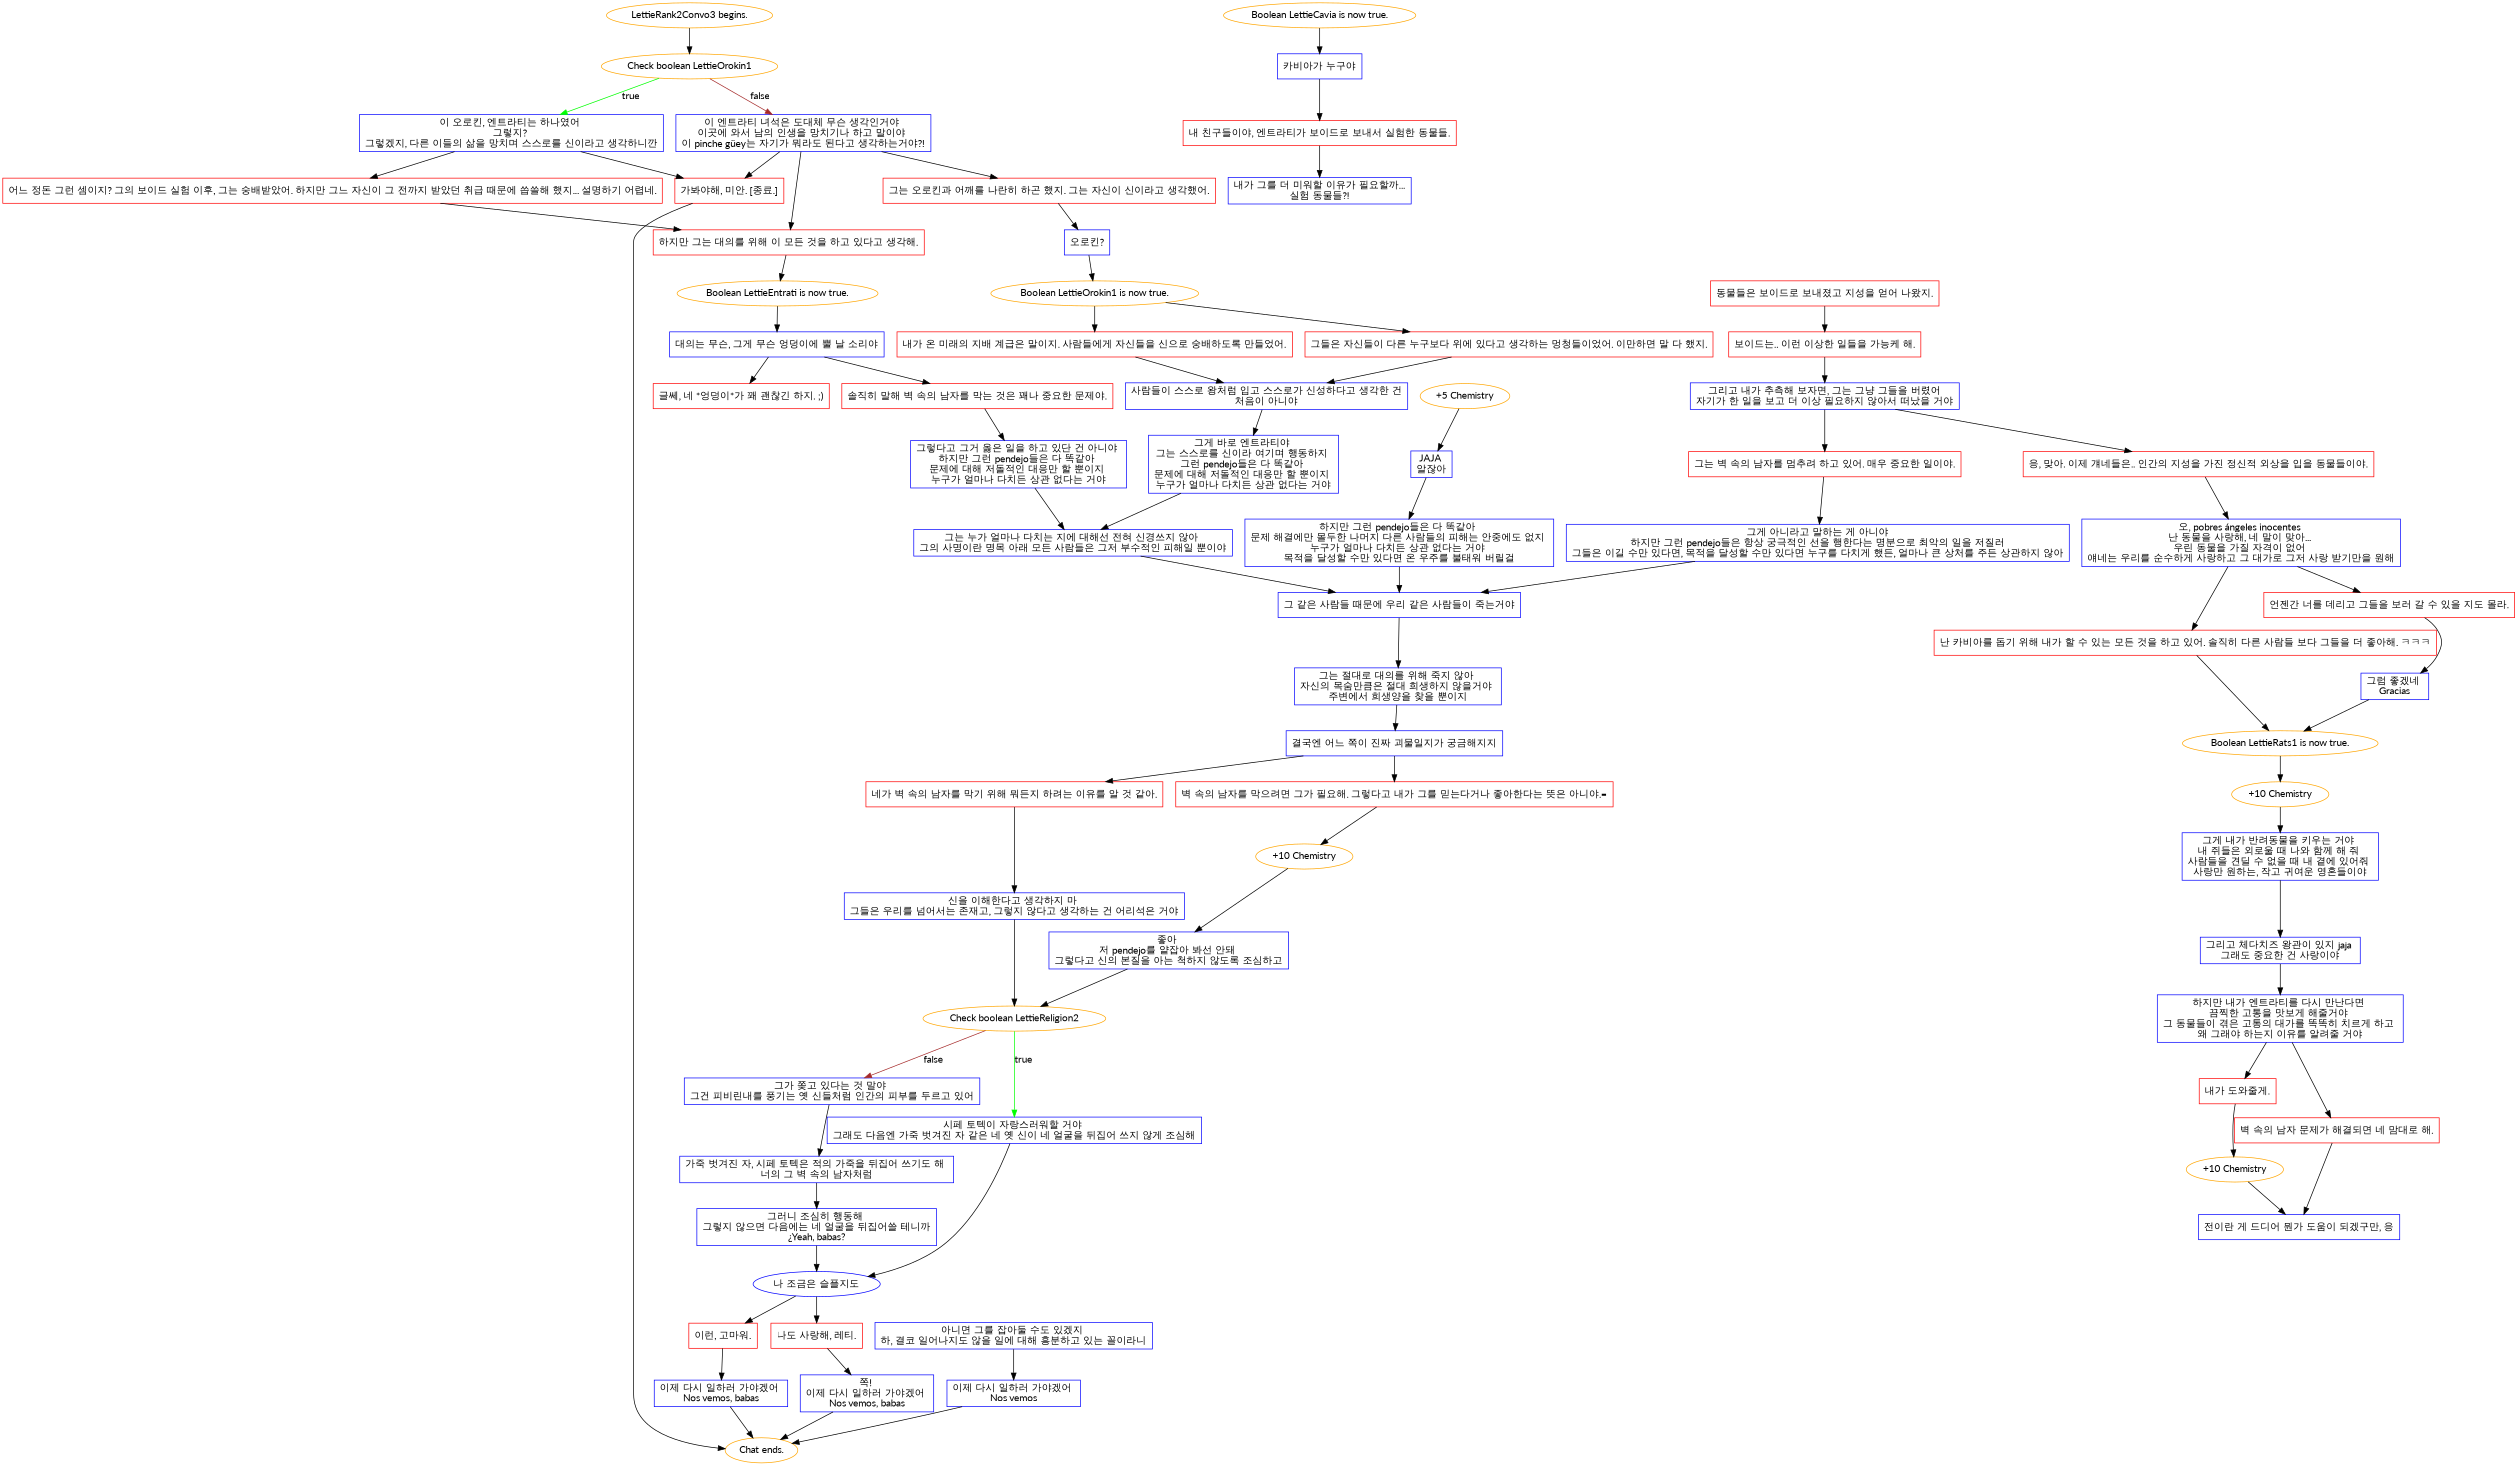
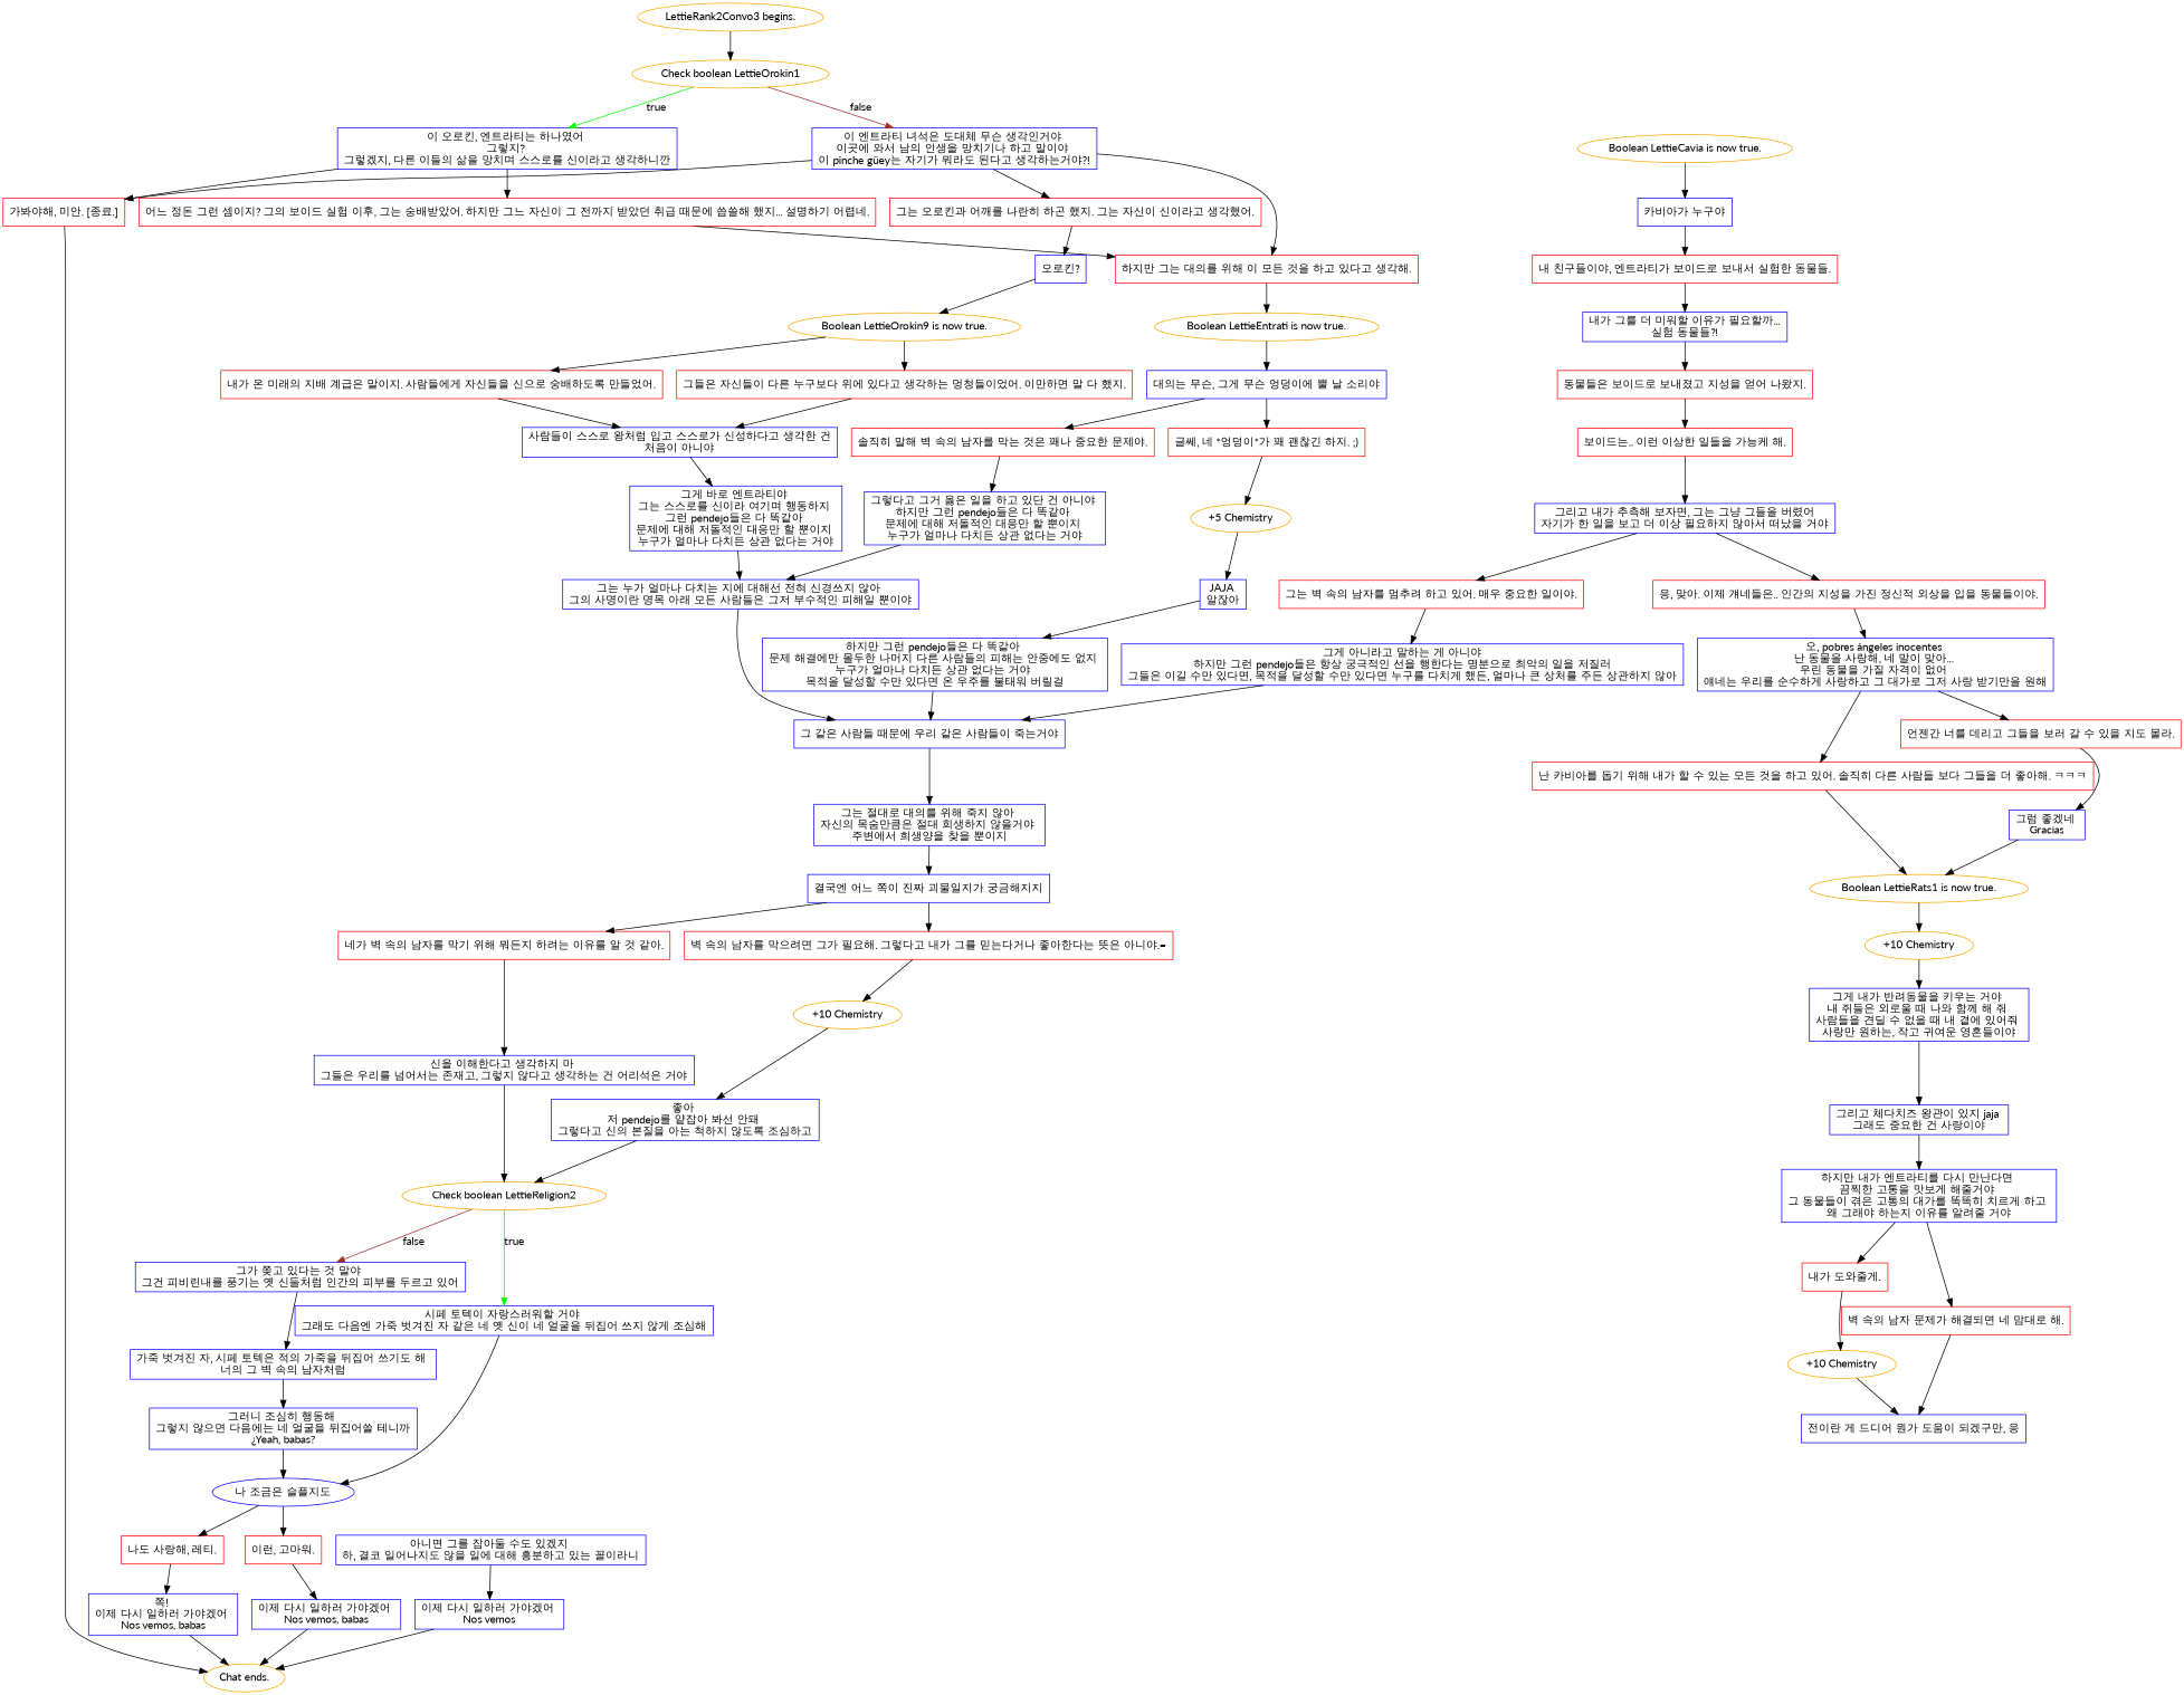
  digraph {
    fontname=Lato
    node [color=blue fontname=Lato shape=box]
    edge [fontname=Lato]
    "LettieRank2Convo3 begins." [color=orange shape=""]
    n2 [color=orange label="Check boolean LettieOrokin1" shape=""]
    n3 [label="이 오로킨, 엔트라티는 하나였어 \n그렇지? \n그렇겠지, 다른 이들의 삶을 망치며 스스로를 신이라고 생각하니깐"]
    n4 [label="이 엔트라티 녀석은 도대체 무슨 생각인거야 \n이곳에 와서 남의 인생을 망치기나 하고 말이야 \n이 pinche güey는 자기가 뭐라도 된다고 생각하는거야?!"]
    n5 [color=red label="어느 정돈 그런 셈이지? 그의 보이드 실험 이후, 그는 숭배받았어. 하지만 그느 자신이 그 전까지 받았던 취급 때문에 씁쓸해 했지... 설명하기 어렵네."]
    n6 [color=red label="가봐야해, 미안. [종료.]"]
    n7 [color=red label="하지만 그는 대의를 위해 이 모든 것을 하고 있다고 생각해."]
    n8 [color=red label="그는 오로킨과 어깨를 나란히 하곤 했지. 그는 자신이 신이라고 생각했어."]
    "Chat ends." [color=orange shape=""]
    n10 [color=orange label="Boolean LettieEntrati is now true." shape=""]
    n11 [label="오로킨?"]
    n12 [label="대의는 무슨, 그게 무슨 엉덩이에 뿔 날 소리야"]
-   n13 [color=orange label="Boolean LettieOrokin1 is now true." shape=""]
+   n13 [color=orange label="Boolean LettieOrokin9 is now true." shape=""]
    n14 [color=orange label="Boolean LettieCavia is now true." shape=""]
    n15 [label="카비아가 누구야"]
    n16 [color=red label="글쎄, 네 *엉덩이*가 꽤 괜찮긴 하지. ;)"]
    n17 [color=red label="솔직히 말해 벽 속의 남자를 막는 것은 꽤나 중요한 문제야."]
    n18 [color=red label="내가 온 미래의 지배 계급은 말이지. 사람들에게 자신들을 신으로 숭배하도록 만들었어."]
    n19 [color=red label="그들은 자신들이 다른 누구보다 위에 있다고 생각하는 멍청들이었어. 이만하면 말 다 했지."]
    n20 [color=red label="내 친구들이야, 엔트라티가 보이드로 보내서 실험한 동물들."]
    n21 [color=orange label="+5 Chemistry" shape=""]
    n22 [label="그렇다고 그거 옳은 일을 하고 있단 건 아니야 \n하지만 그런 pendejo들은 다 똑같아 \n문제에 대해 저돌적인 대응만 할 뿐이지 \n누구가 얼마나 다치든 상관 없다는 거야"]
    n23 [label="사람들이 스스로 왕처럼 입고 스스로가 신성하다고 생각한 건\n처음이 아니야"]
    n24 [label="내가 그를 더 미워할 이유가 필요할까...\n실험 동물들?!"]
    n25 [label="JAJA \n알잖아"]
    n26 [label="그는 누가 얼마나 다치는 지에 대해선 전혀 신경쓰지 않아 \n그의 사명이란 명목 아래 모든 사람들은 그저 부수적인 피해일 뿐이야"]
    n27 [label="그게 바로 엔트라티야 \n그는 스스로를 신이라 여기며 행동하지 \n그런 pendejo들은 다 똑같아 \n문제에 대해 저돌적인 대응만 할 뿐이지 \n누구가 얼마나 다치든 상관 없다는 거야"]
    n28 [color=red label="동물들은 보이드로 보내졌고 지성을 얻어 나왔지."]
    n29 [label="하지만 그런 pendejo들은 다 똑같아 \n문제 해결에만 몰두한 나머지 다른 사람들의 피해는 안중에도 없지 \n누구가 얼마나 다치든 상관 없다는 거야 \n목적을 달성할 수만 있다면 온 우주를 불태워 버릴걸"]
    n30 [label="그 같은 사람들 때문에 우리 같은 사람들이 죽는거야"]
    n31 [color=red label="보이드는.. 이런 이상한 일들을 가능케 해."]
    n32 [label="그는 절대로 대의를 위해 죽지 않아 \n자신의 목숨만큼은 절대 희생하지 않을거야 \n주변에서 희생양을 찾을 뿐이지"]
    n33 [label="그리고 내가 추측해 보자면, 그는 그냥 그들을 버렸어\n자기가 한 일을 보고 더 이상 필요하지 않아서 떠났을 거야"]
    n34 [label="결국엔 어느 쪽이 진짜 괴물일지가 궁금해지지"]
    n35 [color=red label="응, 맞아. 이제 걔네들은.. 인간의 지성을 가진 정신적 외상을 입을 동물들이야."]
    n36 [color=red label="그는 벽 속의 남자를 멈추려 하고 있어. 매우 중요한 일이야."]
    n37 [color=red label="네가 벽 속의 남자를 막기 위해 뭐든지 하려는 이유를 알 것 같아."]
    n38 [color=red label="벽 속의 남자를 막으려면 그가 필요해. 그렇다고 내가 그를 믿는다거나 좋아한다는 뜻은 아니야.="]
    n39 [label="오, pobres ángeles inocentes \n난 동물을 사랑해, 네 말이 맞아... \n우린 동물을 가질 자격이 없어 \n얘네는 우리를 순수하게 사랑하고 그 대가로 그저 사랑 받기만을 원해"]
    n40 [label="그게 아니라고 말하는 게 아니야\n하지만 그런 pendejo들은 항상 궁극적인 선을 행한다는 명분으로 최악의 일을 저질러\n그들은 이길 수만 있다면, 목적을 달성할 수만 있다면 누구를 다치게 했든, 얼마나 큰 상처를 주든 상관하지 않아"]
    n41 [label="신을 이해한다고 생각하지 마 \n그들은 우리를 넘어서는 존재고, 그렇지 않다고 생각하는 건 어리석은 거야"]
    n42 [color=orange label="+10 Chemistry" shape=""]
    n43 [color=red label="난 카비아를 돕기 위해 내가 할 수 있는 모든 것을 하고 있어. 솔직히 다른 사람들 보다 그들을 더 좋아해. ㅋㅋㅋ"]
    n44 [color=red label="언젠간 너를 데리고 그들을 보러 갈 수 있을 지도 몰라."]
    n45 [color=orange label="Check boolean LettieReligion2" shape=""]
    n46 [label="좋아 \n저 pendejo를 얕잡아 봐선 안돼 \n그렇다고 신의 본질을 아는 척하지 않도록 조심하고"]
    n47 [color=orange label="Boolean LettieRats1 is now true." shape=""]
    n48 [label="그럼 좋겠네 \nGracias"]
    n49 [label="시페 토텍이 자랑스러워할 거야 \n그래도 다음엔 가죽 벗겨진 자 같은 네 옛 신이 네 얼굴을 뒤집어 쓰지 않게 조심해"]
    n50 [label="그가 쫒고 있다는 것 말야 \n그건 피비린내를 풍기는 옛 신들처럼 인간의 피부를 두르고 있어"]
    n51 [color=orange label="+10 Chemistry" shape=""]
    n52 [label="나 조금은 슬플지도" shape=ellipse]
    n53 [label="가죽 벗겨진 자, 시페 토텍은 적의 가죽을 뒤집어 쓰기도 해 \n너의 그 벽 속의 남자처럼"]
    n54 [label="그게 내가 반려동물을 키우는 거야 \n내 쥐들은 외로울 때 나와 함께 해 줘 \n사람들을 견딜 수 없을 때 내 곁에 있어줘 \n사랑만 원하는, 작고 귀여운 영혼들이야"]
    n55 [color=red label="이런, 고마워."]
    n56 [color=red label="나도 사랑해, 레티."]
    n57 [label="그러니 조심히 행동해 \n그렇지 않으면 다음에는 네 얼굴을 뒤집어쓸 테니까\n¿Yeah, babas?"]
    n58 [label="그리고 체다치즈 왕관이 있지 jaja \n그래도 중요한 건 사랑이야"]
    n59 [label="이제 다시 일하러 가야겠어 \nNos vemos, babas"]
    n60 [label="쪽! \n이제 다시 일하러 가야겠어 \nNos vemos, babas"]
    n61 [label="하지만 내가 엔트라티를 다시 만난다면 \n끔찍한 고통을 맛보게 해줄거야 \n그 동물들이 겪은 고통의 대가를 똑똑히 치르게 하고 \n왜 그래야 하는지 이유를 알려줄 거야"]
    n62 [color=red label="내가 도와줄게."]
    n63 [color=red label="벽 속의 남자 문제가 해결되면 네 맘대로 해."]
    n64 [color=orange label="+10 Chemistry" shape=""]
    n65 [label="전이란 게 드디어 뭔가 도움이 되겠구만, 응"]
    n66 [label="아니면 그를 잡아둘 수도 있겠지 \n하, 결코 일어나지도 않을 일에 대해 흥분하고 있는 꼴이라니"]
    n67 [label="이제 다시 일하러 가야겠어 \nNos vemos"]
    "LettieRank2Convo3 begins." -> n2
    n2 -> n3 [color=green label=true]
    n2 -> n4 [color=brown label=false]
    n3 -> n5
    n3 -> n6
    n4 -> n6
    n4 -> n7
    n4 -> n8
    n5 -> n7
    n6 -> "Chat ends."
    n7 -> n10
    n8 -> n11
    n10 -> n12
    n11 -> n13
    n12 -> n16
    n12 -> n17
    n13 -> n18
    n13 -> n19
    n14 -> n15
    n15 -> n20
+   n16 -> n21
    n17 -> n22
    n18 -> n23
    n19 -> n23
    n20 -> n24
    n21 -> n25
    n22 -> n26
    n23 -> n27
+   n24 -> n28
    n25 -> n29
    n26 -> n30
    n27 -> n26
    n28 -> n31
    n29 -> n30
    n30 -> n32
    n31 -> n33
    n32 -> n34
    n33 -> n35
    n33 -> n36
    n34 -> n37
    n34 -> n38
    n35 -> n39
    n36 -> n40
    n37 -> n41
    n38 -> n42
    n39 -> n43
    n39 -> n44
    n40 -> n30
    n41 -> n45
    n42 -> n46
    n43 -> n47
    n44 -> n48
    n45 -> n49 [color=green label=true]
    n45 -> n50 [color=brown label=false]
    n46 -> n45
    n47 -> n51
    n48 -> n47
    n49 -> n52
    n50 -> n53
    n51 -> n54
    n52 -> n55
    n52 -> n56
    n53 -> n57
    n54 -> n58
    n55 -> n59
    n56 -> n60
    n57 -> n52
    n58 -> n61
    n59 -> "Chat ends."
    n60 -> "Chat ends."
    n61 -> n62
    n61 -> n63
    n62 -> n64
    n63 -> n65
    n64 -> n65
    n66 -> n67
    n67 -> "Chat ends."
  }
